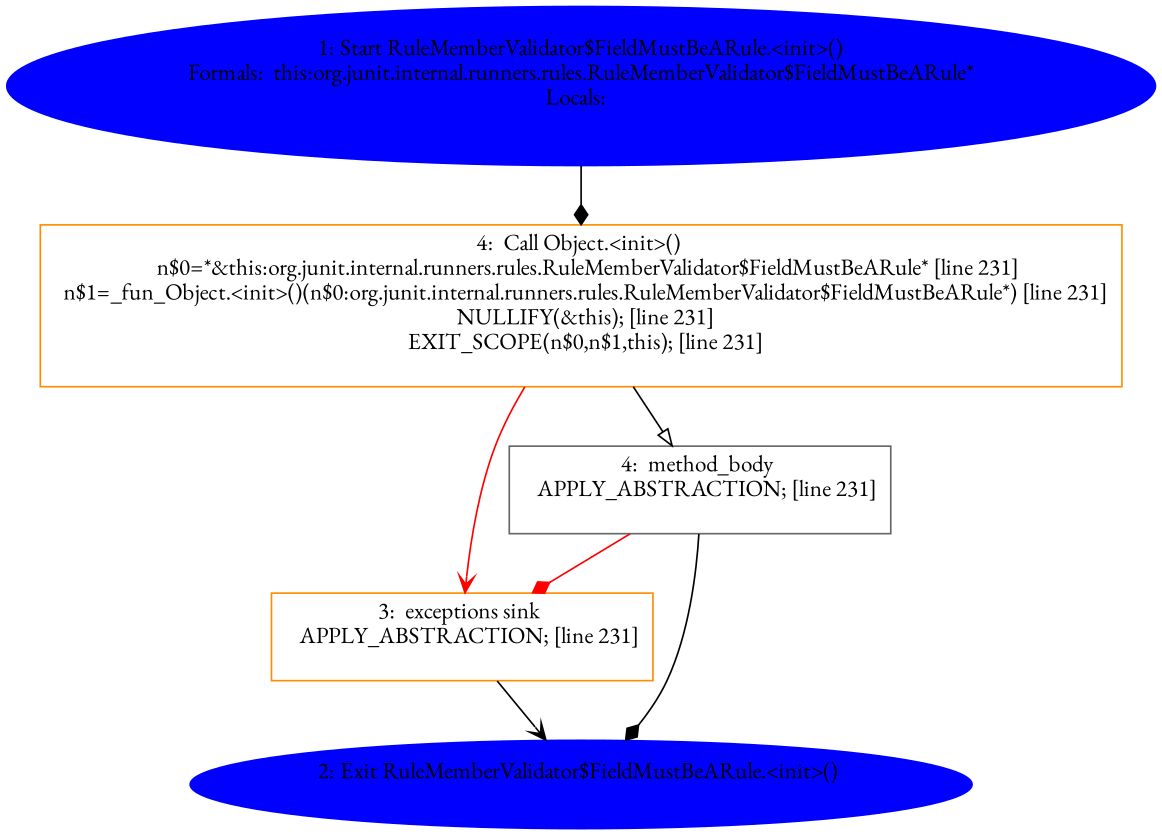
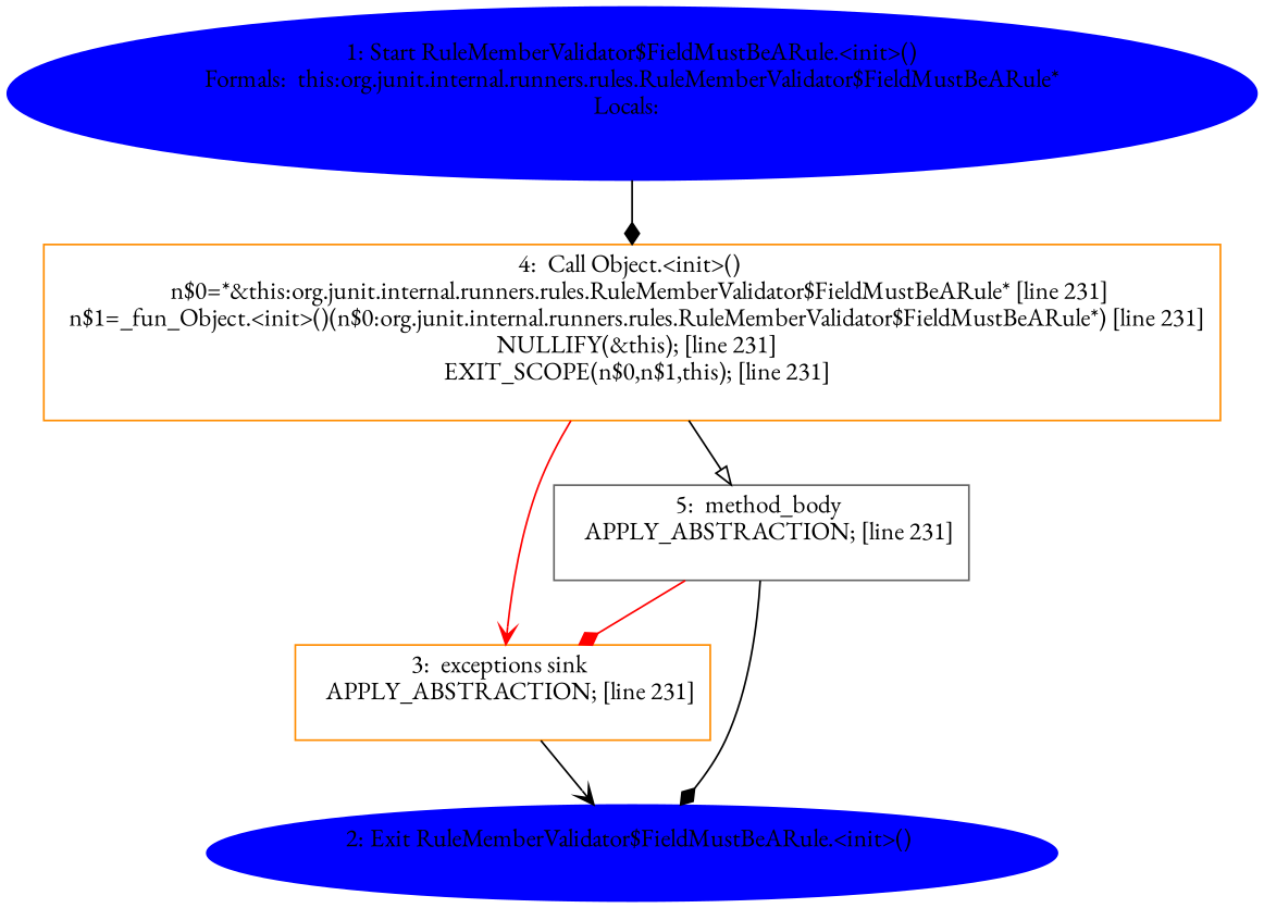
  digraph {
    fontname="EB Garamond"
    node [color=blue fontname="EB Garamond" shape=box]
    edge [arrowhead=diamond fontname="EB Garamond"]
    n1 [label="1: Start RuleMemberValidator$FieldMustBeARule.<init>()\nFormals:  this:org.junit.internal.runners.rules.RuleMemberValidator$FieldMustBeARule*\nLocals:  \n  " style=filled shape=""]
    n2 [label="4:  Call Object.<init>() \n   n$0=*&this:org.junit.internal.runners.rules.RuleMemberValidator$FieldMustBeARule* [line 231]\n  n$1=_fun_Object.<init>()(n$0:org.junit.internal.runners.rules.RuleMemberValidator$FieldMustBeARule*) [line 231]\n  NULLIFY(&this); [line 231]\n  EXIT_SCOPE(n$0,n$1,this); [line 231]\n " color=darkorange]
    n3 [label="3:  exceptions sink \n   APPLY_ABSTRACTION; [line 231]\n " color=darkorange]
-   n4 [label="4:  method_body \n   APPLY_ABSTRACTION; [line 231]\n " color=gray40]
+   n4 [label="5:  method_body \n   APPLY_ABSTRACTION; [line 231]\n " color=gray40]
    n5 [label="2: Exit RuleMemberValidator$FieldMustBeARule.<init>() \n  " style=filled shape=""]
    n1 -> n2
    n2 -> n3 [color=red arrowhead=vee]
    n2 -> n4 [arrowhead=onormal]
    n3 -> n5 [arrowhead=vee]
    n4 -> n3 [color=red]
    n4 -> n5
  }
